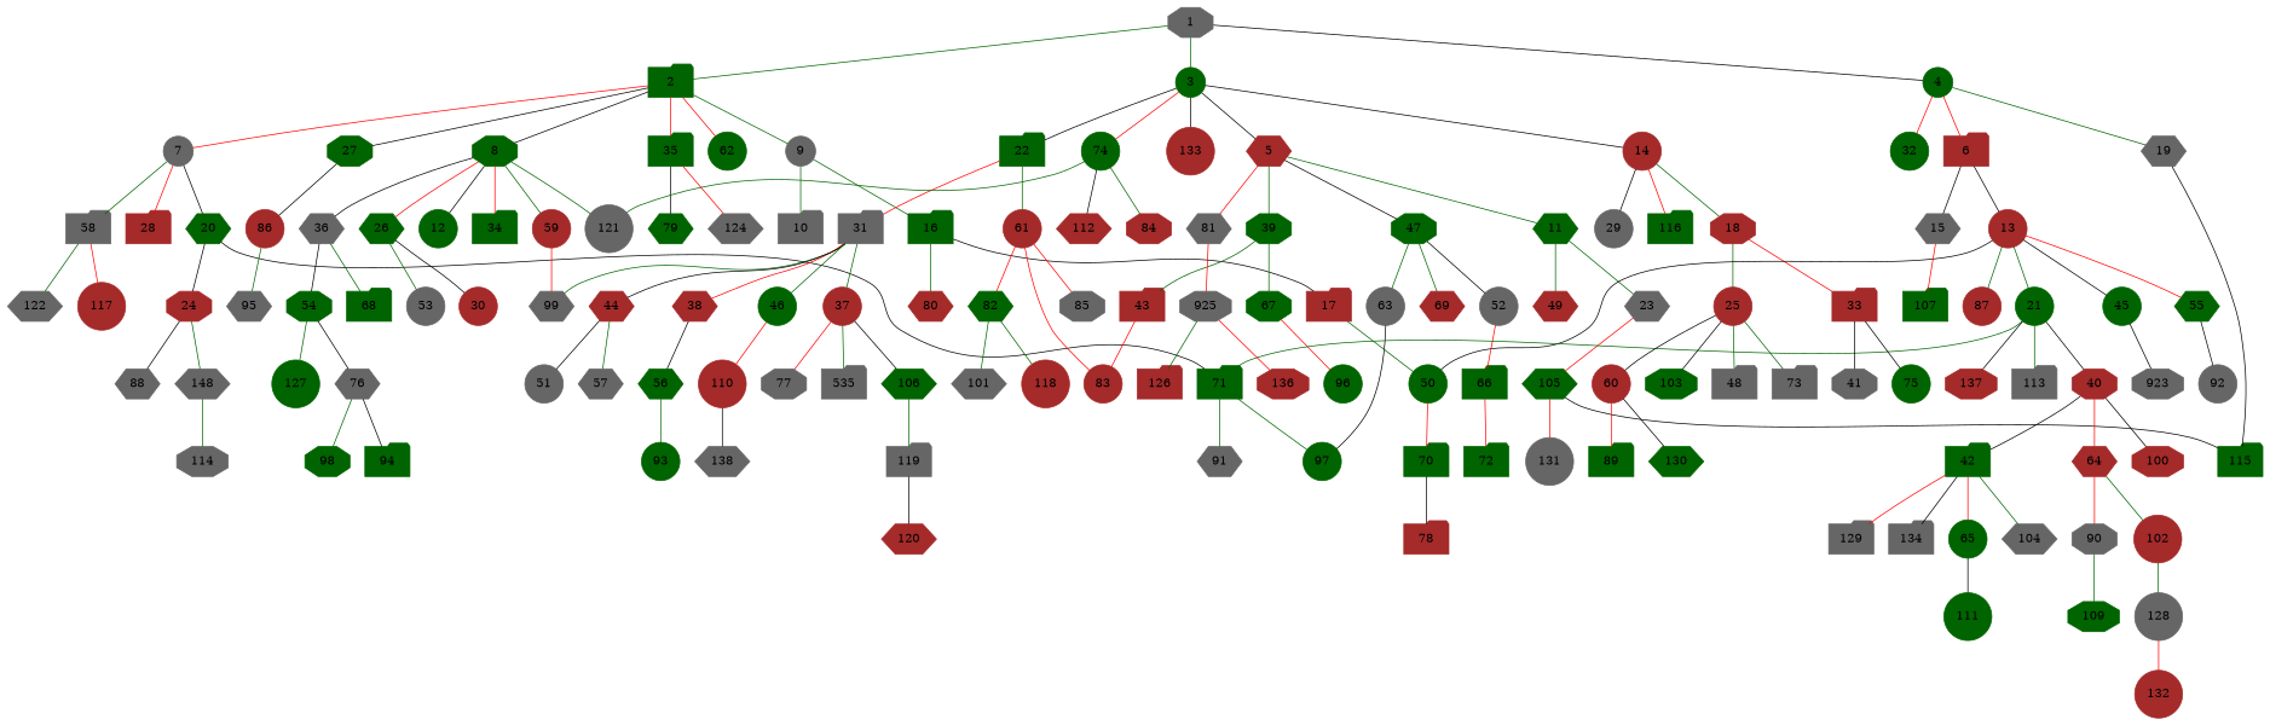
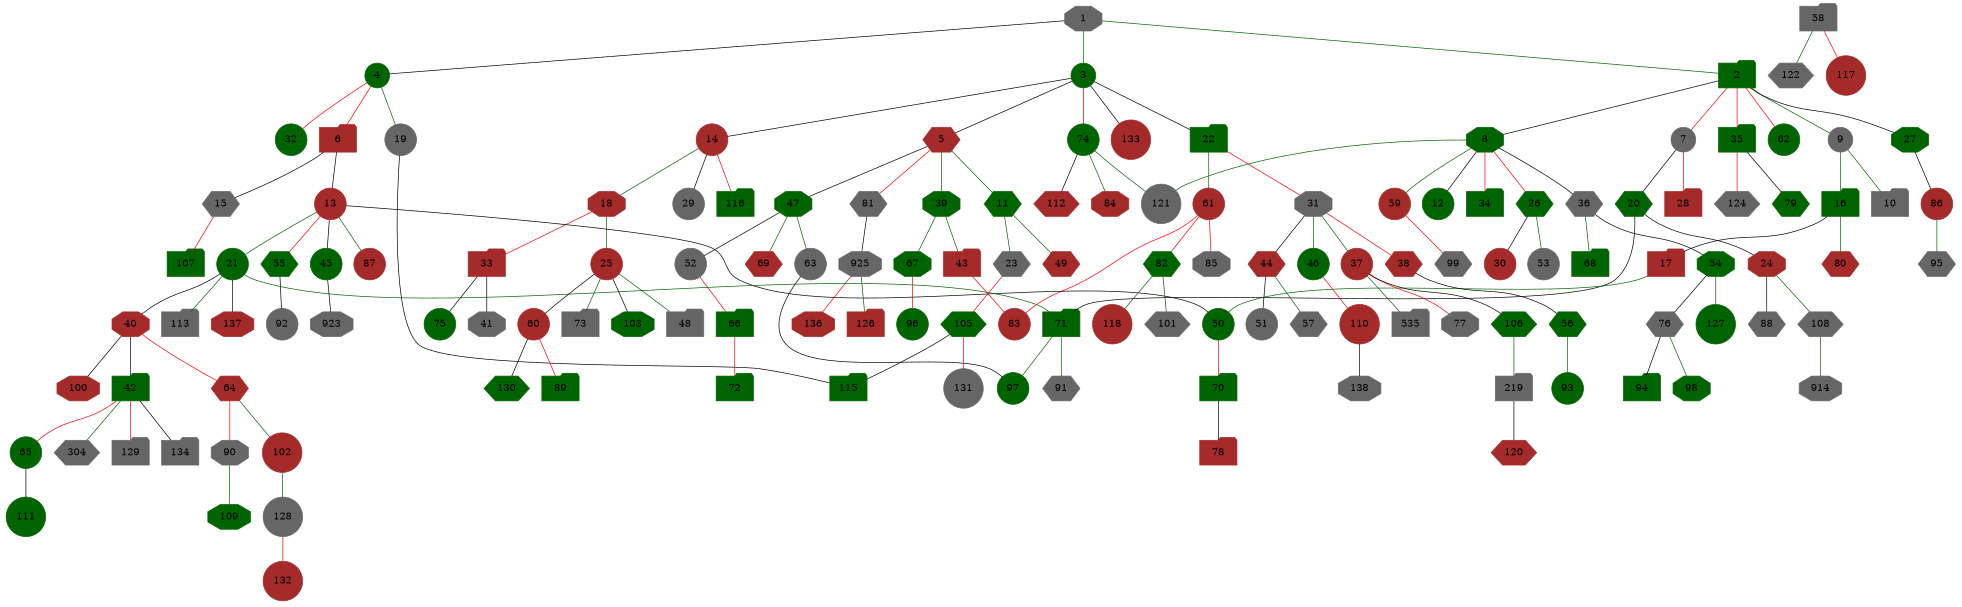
  graph {
    node [color=darkgreen shape=circle style=filled]
    edge [color=darkgreen]
    1 [color=gray40 shape=octagon]
    2 [shape=folder]
    3
    4
    7 [color=gray40]
    8 [shape=octagon]
    9 [color=gray40]
    27 [shape=octagon]
    35 [shape=folder]
    62
    5 [color=brown shape=hexagon]
    14 [color=brown]
    22 [shape=folder]
    74
    133 [color=brown]
    6 [color=brown shape=folder]
-   19 [color=gray40 shape=hexagon]
+   19 [color=gray40]
    32
    20 [shape=hexagon]
    28 [color=brown shape=folder]
    58 [color=gray40 shape=folder]
    12
    26 [shape=hexagon]
    34 [shape=folder]
    36 [color=gray40 shape=hexagon]
    59 [color=brown]
    121 [color=gray40]
    10 [color=gray40 shape=folder]
    16 [shape=folder]
    86 [color=brown]
    79 [shape=hexagon]
    124 [color=gray40 shape=hexagon]
    11 [shape=hexagon]
    39 [shape=octagon]
    47 [shape=octagon]
    81 [color=gray40 shape=hexagon]
    18 [color=brown shape=octagon]
    29 [color=gray40]
    116 [shape=folder]
-   31 [color=gray40 shape=folder]
+   31 [color=gray40 shape=octagon]
    61 [color=brown]
    84 [color=brown shape=octagon]
    112 [color=brown shape=hexagon]
    13 [color=brown]
    15 [color=gray40 shape=hexagon]
    115 [shape=folder]
    23 [color=gray40 shape=hexagon]
    49 [color=brown shape=hexagon]
    43 [color=brown shape=folder]
    67 [shape=octagon]
    52 [color=gray40]
    63 [color=gray40]
    69 [color=brown shape=hexagon]
    n54 [color=gray40 label=925 shape=octagon]
    21
    45
    50
    55 [shape=hexagon]
    87 [color=brown]
    107 [shape=folder]
    24 [color=brown shape=octagon]
    71 [shape=folder]
    122 [color=gray40 shape=hexagon]
    117 [color=brown]
    30 [color=brown]
    53 [color=gray40]
    54 [shape=octagon]
    68 [shape=folder]
    99 [color=gray40 shape=hexagon]
    17 [color=brown shape=folder]
    80 [color=brown shape=hexagon]
    105 [shape=hexagon]
    40 [color=brown shape=octagon]
    113 [color=gray40 shape=folder]
    137 [color=brown shape=octagon]
    n76 [color=gray40 label=923 shape=octagon]
    70 [shape=folder]
    92 [color=gray40]
    25 [color=brown]
    33 [color=brown shape=folder]
    48 [color=gray40 shape=folder]
    60 [color=brown]
    73 [color=gray40 shape=folder]
    103 [shape=octagon]
    41 [color=gray40 shape=octagon]
    75
    88 [color=gray40 shape=hexagon]
-   108 [color=gray40 shape=hexagon label=148]
+   108 [color=gray40 shape=hexagon]
    97
    91 [color=gray40 shape=hexagon]
    42 [shape=folder]
    64 [color=brown shape=hexagon]
    100 [color=brown shape=octagon]
    37 [color=brown]
    38 [color=brown shape=hexagon]
    44 [color=brown shape=hexagon]
    46
    83 [color=brown]
    82 [shape=hexagon]
    85 [color=gray40 shape=octagon]
    131 [color=gray40]
-   114 [color=gray40 shape=octagon]
+   114 [color=gray40 shape=octagon label=914]
    89 [shape=folder]
    130 [shape=hexagon]
    95 [color=gray40 shape=hexagon]
    77 [color=gray40 shape=octagon]
    106 [shape=hexagon]
    n108 [color=gray40 label=535 shape=folder]
    56 [shape=hexagon]
    51 [color=gray40]
    57 [color=gray40 shape=hexagon]
    110 [color=brown]
    76 [color=gray40 shape=hexagon]
    127
-   119 [color=gray40 shape=folder]
+   119 [color=gray40 shape=folder label=219]
    93
    96
    65
-   104 [color=gray40 shape=hexagon]
+   104 [color=gray40 shape=hexagon label=304]
    129 [color=gray40 shape=folder]
    134 [color=gray40 shape=folder]
    90 [color=gray40 shape=octagon]
    102 [color=brown]
    111
-   138 [color=gray40 shape=hexagon]
+   138 [color=gray40 shape=octagon]
    66 [shape=folder]
    78 [color=brown shape=folder]
    72 [shape=folder]
    94 [shape=folder]
    98 [shape=octagon]
    101 [color=gray40 shape=hexagon]
    118 [color=brown]
    109 [shape=octagon]
    128 [color=gray40]
    126 [color=brown shape=folder]
    136 [color=brown shape=octagon]
    132 [color=brown]
    120 [color=brown shape=hexagon]
    1 -- 2
    1 -- 3
    1 -- 4 [color=black]
    2 -- 7 [color=red]
    2 -- 8 [color=black]
    2 -- 9
    2 -- 27 [color=black]
    2 -- 35 [color=red]
    2 -- 62 [color=red]
    3 -- 5 [color=black]
    3 -- 14 [color=black]
    3 -- 22 [color=black]
    3 -- 74 [color=red]
    3 -- 133 [color=black]
    4 -- 6 [color=red]
    4 -- 19
    4 -- 32 [color=red]
    7 -- 20 [color=black]
    7 -- 28 [color=red]
-   7 -- 58
    8 -- 12 [color=black]
    8 -- 26 [color=red]
    8 -- 34 [color=red]
    8 -- 36 [color=black]
    8 -- 59
    8 -- 121
    9 -- 10
    9 -- 16
    27 -- 86 [color=black]
    35 -- 79 [color=black]
    35 -- 124 [color=red]
    5 -- 11
    5 -- 39
    5 -- 47 [color=black]
    5 -- 81 [color=red]
    14 -- 18
    14 -- 29 [color=black]
    14 -- 116 [color=red]
    22 -- 31 [color=red]
    22 -- 61
    74 -- 121
    74 -- 84
    74 -- 112 [color=black]
    6 -- 13 [color=black]
    6 -- 15 [color=black]
    19 -- 115 [color=black]
    20 -- 24 [color=black]
    20 -- 71 [color=black]
    58 -- 122
    58 -- 117 [color=red]
    26 -- 30 [color=black]
    26 -- 53
    36 -- 54 [color=black]
    36 -- 68
    59 -- 99 [color=red]
    16 -- 17 [color=black]
    16 -- 80
    86 -- 95
    11 -- 23
    11 -- 49
    39 -- 43
    39 -- 67
    47 -- 52 [color=black]
    47 -- 63
    47 -- 69
-   81 -- n54 [color=red]
+   81 -- n54 [color=black]
    18 -- 25
    18 -- 33 [color=red]
-   31 -- 99
    31 -- 37
    31 -- 38 [color=red]
    31 -- 44 [color=black]
    31 -- 46
    61 -- 83 [color=red]
    61 -- 82 [color=red]
    61 -- 85 [color=red]
    13 -- 21
    13 -- 45 [color=black]
    13 -- 50 [color=black]
    13 -- 55 [color=red]
    13 -- 87
    15 -- 107 [color=red]
    23 -- 105 [color=red]
    43 -- 83 [color=red]
    67 -- 96 [color=red]
    52 -- 66 [color=red]
    63 -- 97 [color=black]
    n54 -- 126
    n54 -- 136 [color=red]
    21 -- 71
    21 -- 40 [color=black]
    21 -- 113
    21 -- 137 [color=black]
    45 -- n76 [color=black]
    50 -- 70 [color=red]
    55 -- 92 [color=black]
    24 -- 88 [color=black]
    24 -- 108
    71 -- 97
    71 -- 91
    54 -- 76 [color=black]
    54 -- 127
    17 -- 50
    105 -- 115 [color=black]
    105 -- 131 [color=red]
    40 -- 42 [color=black]
    40 -- 64 [color=red]
    40 -- 100 [color=black]
    70 -- 78 [color=black]
    25 -- 48
    25 -- 60 [color=black]
    25 -- 73
    25 -- 103 [color=black]
    33 -- 41 [color=black]
    33 -- 75 [color=black]
    60 -- 89 [color=red]
    60 -- 130 [color=black]
    108 -- 114
    42 -- 65 [color=red]
    42 -- 104
    42 -- 129 [color=red]
    42 -- 134 [color=black]
    64 -- 90 [color=red]
    64 -- 102
    37 -- 77 [color=red]
    37 -- 106 [color=black]
    37 -- n108
    38 -- 56 [color=black]
    44 -- 51 [color=black]
    44 -- 57
    46 -- 110 [color=red]
    82 -- 101
    82 -- 118
    106 -- 119
    56 -- 93
    110 -- 138 [color=black]
    76 -- 94 [color=black]
    76 -- 98
    119 -- 120 [color=black]
    65 -- 111 [color=black]
    90 -- 109
    102 -- 128
    66 -- 72 [color=red]
    128 -- 132 [color=red]
  }
